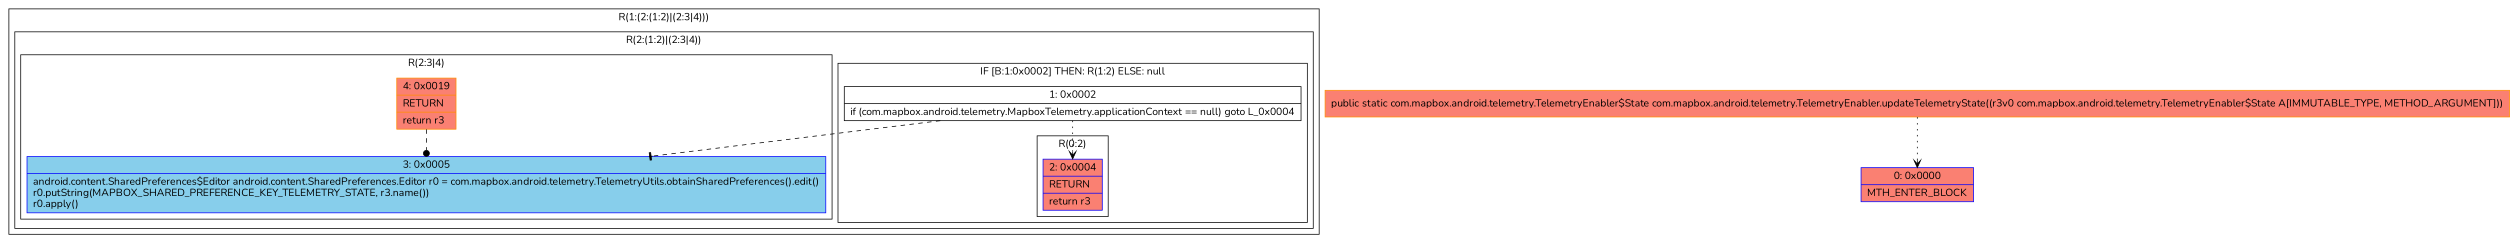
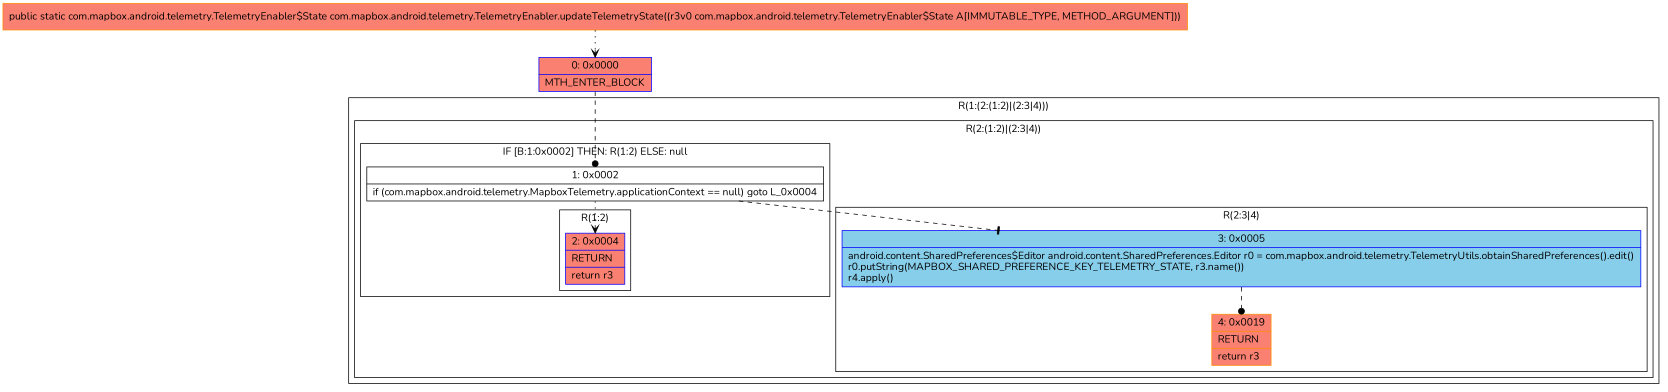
  digraph {
    fontname=Nunito
    node [color=blue fillcolor=salmon fontname=Nunito shape=record style=filled]
    edge [arrowhead=vee fontname=Nunito style=dashed]
    n1 [label="{2\:\ 0x0004|RETURN\l|return r3\l}"]
    n2 [color=black fillcolor=white label="{1\:\ 0x0002|if (com.mapbox.android.telemetry.MapboxTelemetry.applicationContext == null) goto L_0x0004\l}"]
-   n3 [fillcolor=skyblue label="{3\:\ 0x0005|android.content.SharedPreferences$Editor android.content.SharedPreferences.Editor r0 = com.mapbox.android.telemetry.TelemetryUtils.obtainSharedPreferences().edit()\lr0.putString(MAPBOX_SHARED_PREFERENCE_KEY_TELEMETRY_STATE, r3.name())\lr0.apply()\l}"]
+   n3 [fillcolor=skyblue label="{3\:\ 0x0005|android.content.SharedPreferences$Editor android.content.SharedPreferences.Editor r0 = com.mapbox.android.telemetry.TelemetryUtils.obtainSharedPreferences().edit()\lr0.putString(MAPBOX_SHARED_PREFERENCE_KEY_TELEMETRY_STATE, r3.name())\lr4.apply()\l}"]
    n4 [color=darkorange label="{4\:\ 0x0019|RETURN\l|return r3\l}"]
    n5 [label="{0\:\ 0x0000|MTH_ENTER_BLOCK\l}"]
    n6 [color=darkorange label="{public static com.mapbox.android.telemetry.TelemetryEnabler$State com.mapbox.android.telemetry.TelemetryEnabler.updateTelemetryState((r3v0 com.mapbox.android.telemetry.TelemetryEnabler$State A[IMMUTABLE_TYPE, METHOD_ARGUMENT])) }"]
    subgraph cluster_1 {
      label="R(1:(2:(1:2)|(2:3|4)))"
      subgraph cluster_2 {
        label="R(2:(1:2)|(2:3|4))"
        subgraph cluster_3 {
          label="IF [B:1:0x0002] THEN: R(1:2) ELSE: null"
          n2
          subgraph cluster_4 {
-           label="R(0:2)"
+           label="R(1:2)"
            n1
          }
        }
        subgraph cluster_5 {
          label="R(2:3|4)"
          n3
          n4
        }
      }
    }
    n2 -> n1 [style=dotted]
    n2 -> n3 [arrowhead=tee]
-   n4 -> n3 [arrowhead=dot]
+   n3 -> n4 [arrowhead=dot]
+   n5 -> n2 [arrowhead=dot]
    n6 -> n5 [style=dotted]
  }
